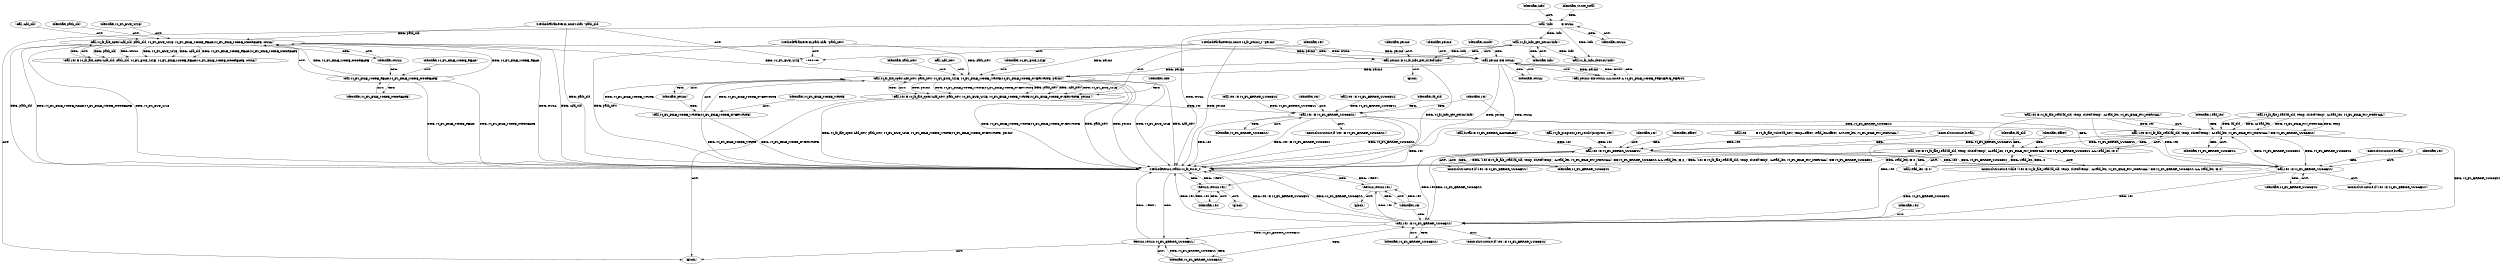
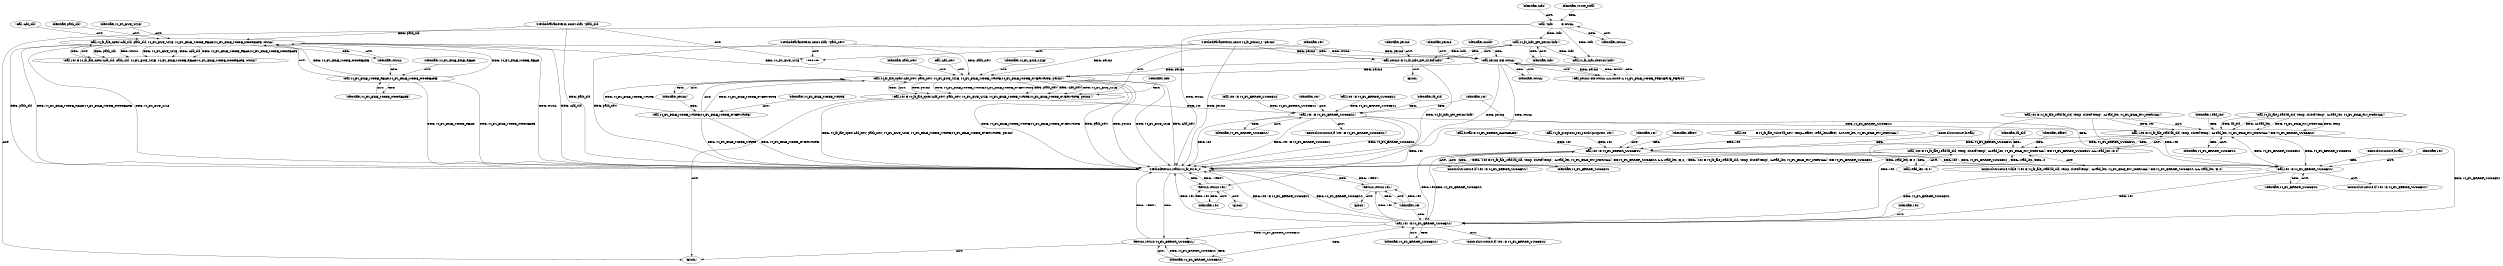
  digraph {
    n1 [label="(Call,M_fs_file_open(&fd_new, path_new, M_FS_BUF_SIZE, M_FS_FILE_MODE_WRITE|M_FS_FILE_MODE_OVERWRITE, perms))"]
    n2 [label="(Call,res = M_fs_file_open(&fd_new, path_new, M_FS_BUF_SIZE, M_FS_FILE_MODE_WRITE|M_FS_FILE_MODE_OVERWRITE, perms))"]
    n3 [label="(Identifier,perms)"]
    n4 [label="(MethodReturn,static M_fs_error_t)"]
    n5 [label="(Block,)"]
    n6 [label="(Call,res != M_FS_ERROR_SUCCESS)"]
    n7 [label="(Call,M_FS_FILE_MODE_WRITE|M_FS_FILE_MODE_OVERWRITE)"]
    n8 [label="(Return,return res;)"]
    n9 [label="(Return,return res;)"]
    n10 [label="(Return,return M_FS_ERROR_SUCCESS;)"]
-   n11 [label="(MethodParameterIn,path char *path_new)"]
+   n11 [label="(MethodParameterIn,const char *path_new)"]
    1000103
    n13 [label="(Call,M_fs_file_open(&fd_old, path_old, M_FS_BUF_SIZE, M_FS_FILE_MODE_READ|M_FS_FILE_MODE_NOCREATE, NULL))"]
    n14 [label="(Call,perms == NULL)"]
    n15 [label="(Identifier,NULL)"]
    n16 [label="(Call,res = M_fs_file_open(&fd_old, path_old, M_FS_BUF_SIZE, M_FS_FILE_MODE_READ|M_FS_FILE_MODE_NOCREATE, NULL))"]
    n17 [label="(Call,perms == NULL && mode & M_FS_FILE_MODE_PRESERVE_PERMS)"]
    n18 [label="(Identifier,NULL)"]
    n19 [label="(Call,M_FS_FILE_MODE_READ|M_FS_FILE_MODE_NOCREATE)"]
    n20 [label="(MethodParameterIn,const char *path_old)"]
    n21 [label="(Identifier,M_FS_FILE_MODE_NOCREATE)"]
    n22 [label="(MethodParameterIn,const M_fs_perms_t *perms)"]
    n23 [label="(Call,perms = M_fs_info_get_sizeof(info))"]
    n24 [label="(Call,M_fs_info_get_perms(info))"]
    n25 [label="(Block,)"]
    n26 [label="(Identifier,info)"]
    n27 [label="(Call,M_fs_info_destroy(info))"]
    n28 [label="(Call,*info         = NULL)"]
    n29 [label="(Identifier,NULL)"]
    n30 [label="(Call,(res = M_fs_file_read(fd_old, temp, sizeof(temp), &read_len, M_FS_FILE_RW_NORMAL)) == M_FS_ERROR_SUCCESS)"]
    n31 [label="(Identifier,M_FS_ERROR_SUCCESS)"]
    n32 [label="(ControlStructure,if (res != M_FS_ERROR_SUCCESS))"]
    n33 [label="(Identifier,res)"]
    n34 [label="(Block,)"]
    n35 [label="(Call,(res = M_fs_file_read(fd_old, temp, sizeof(temp), &read_len, M_FS_FILE_RW_NORMAL)) == M_FS_ERROR_SUCCESS && read_len != 0)"]
    n36 [label="(Call,res != M_FS_ERROR_SUCCESS)"]
    n37 [label="(Call,res != M_FS_ERROR_SUCCESS)"]
    n38 [label="(Call,res != M_FS_ERROR_SUCCESS)"]
    n39 [label="(Identifier,M_FS_ERROR_SUCCESS)"]
    n40 [label="(ControlStructure,while ((res = M_fs_file_read(fd_old, temp, sizeof(temp), &read_len, M_FS_FILE_RW_NORMAL)) == M_FS_ERROR_SUCCESS && read_len != 0))"]
    n41 [label="(Call,read_len != 0)"]
    n42 [label="(ControlStructure,if (res != M_FS_ERROR_SUCCESS))"]
    n43 [label="(Identifier,M_FS_ERROR_SUCCESS)"]
    n44 [label="(Identifier,M_FS_ERROR_SUCCESS)"]
    n45 [label="(ControlStructure,if (res != M_FS_ERROR_SUCCESS))"]
    n46 [label="(Identifier,M_FS_ERROR_SUCCESS)"]
    n47 [label="(ControlStructure,if (res != M_FS_ERROR_SUCCESS))"]
    n48 [label="(Block,)"]
    n49 [label="(Identifier,res)"]
    n50 [label="(Identifier,M_FS_ERROR_SUCCESS)"]
    n51 [label="(Identifier,fd_old)"]
    n52 [label="(Identifier,info)"]
    n53 [label="(Identifier,res)"]
    n54 [label="(Identifier,info)"]
    n55 [label="(Identifier,offset)"]
    n56 [label="(Identifier,path_new)"]
    n57 [label="(Identifier,M_FS_BUF_SIZE)"]
    n58 [label="(Call,M_fs_file_read(fd_old, temp, sizeof(temp), &read_len, M_FS_FILE_RW_NORMAL))"]
    n59 [label="(Call,res != M_FS_ERROR_SUCCESS)"]
    n60 [label="(Call,&fd_old)"]
    n61 [label="(Identifier,offset)"]
    n62 [label="(Identifier,res)"]
    n63 [label="(Call,res          = M_fs_file_write(fd_new, temp+offset, read_len-offset, &wrote_len, M_FS_FILE_RW_NORMAL))"]
    n64 [label="(ControlStructure,break;)"]
    n65 [label="(Identifier,res)"]
    n66 [label="(Identifier,read_len)"]
    n67 [label="(Identifier,M_FS_FILE_MODE_WRITE)"]
    n68 [label="(ControlStructure,break;)"]
    n69 [label="(Identifier,wrote_total)"]
    n70 [label="(Identifier,res)"]
    n71 [label="(Call,break = M_FS_ERROR_CANCELED)"]
    n72 [label="(Call,res = M_fs_file_read(fd_old, temp, sizeof(temp), &read_len, M_FS_FILE_RW_NORMAL))"]
    n73 [label="(Call,res != M_FS_ERROR_SUCCESS)"]
    n74 [label="(Call,&fd_new)"]
    n75 [label="(Identifier,res)"]
    n76 [label="(Identifier,fd_old)"]
    n77 [label="(Identifier,perms)"]
    n78 [label="(Identifier,mode)"]
    n79 [label="(Call,M_fs_progress_set_result(progress, res))"]
    n80 [label="(Identifier,M_FS_BUF_SIZE)"]
    n81 [label="(Identifier,perms)"]
    n82 [label="(Identifier,path_old)"]
-   n83 [label="(Identifier,M_FS_FILE_MODE_READ)"]
+   n83 [label="(Identifier,M_FS_FILE_FILE_READ)"]
    n84 [label="(Identifier,res)"]
    n1 -> n2 [label="AST: "]
    n1 -> n2 [label="DDG: perms"]
    n1 -> n2 [label="DDG: M_FS_FILE_MODE_WRITE|M_FS_FILE_MODE_OVERWRITE"]
    n1 -> n2 [label="DDG: path_new"]
    n1 -> n2 [label="DDG: &fd_new"]
    n1 -> n2 [label="DDG: M_FS_BUF_SIZE"]
    n1 -> n3 [label="CFG: "]
    n1 -> n4 [label="DDG: M_FS_FILE_MODE_WRITE|M_FS_FILE_MODE_OVERWRITE"]
    n1 -> n4 [label="DDG: path_new"]
    n1 -> n4 [label="DDG: perms"]
    n1 -> n4 [label="DDG: M_FS_BUF_SIZE"]
    n1 -> n4 [label="DDG: &fd_new"]
    n2 -> n1 [label="CFG: "]
    n2 -> n4 [label="DDG: M_fs_file_open(&fd_new, path_new, M_FS_BUF_SIZE, M_FS_FILE_MODE_WRITE|M_FS_FILE_MODE_OVERWRITE, perms)"]
    n2 -> n5 [label="AST: "]
    n2 -> n6 [label="DDG: res"]
    n3 -> n1 [label="AST: "]
    n3 -> n7 [label="CFG: "]
    n4 -> n8 [label="CFG: "]
    n4 -> n9 [label="CFG: "]
    n4 -> n10 [label="CFG: "]
    n6 -> n4 [label="DDG: res != M_FS_ERROR_SUCCESS"]
    n6 -> n4 [label="DDG: M_FS_ERROR_SUCCESS"]
    n6 -> n4 [label="DDG: res"]
    n6 -> n8 [label="DDG: res"]
    n6 -> n30 [label="DDG: M_FS_ERROR_SUCCESS"]
    n6 -> n31 [label="CFG: "]
    n6 -> n32 [label="AST: "]
    n7 -> n1 [label="AST: "]
    n7 -> n1 [label="DDG: M_FS_FILE_MODE_WRITE"]
    n7 -> n1 [label="DDG: M_FS_FILE_MODE_OVERWRITE"]
    n7 -> n4 [label="DDG: M_FS_FILE_MODE_WRITE"]
    n7 -> n4 [label="DDG: M_FS_FILE_MODE_OVERWRITE"]
    n8 -> n4 [label="DDG: <RET>"]
    n8 -> n33 [label="CFG: "]
    n8 -> n34 [label="AST: "]
    n9 -> n4 [label="DDG: <RET>"]
    n9 -> n48 [label="AST: "]
    n9 -> n49 [label="CFG: "]
    n10 -> n4 [label="DDG: <RET>"]
    n10 -> n5 [label="AST: "]
    n10 -> n50 [label="CFG: "]
    n11 -> n1 [label="DDG: path_new"]
    n11 -> n4 [label="DDG: path_new"]
    n11 -> 1000103 [label="AST: "]
    n13 -> n1 [label="DDG: M_FS_BUF_SIZE"]
    n13 -> n4 [label="DDG: &fd_old"]
    n13 -> n4 [label="DDG: path_old"]
    n13 -> n4 [label="DDG: M_FS_FILE_MODE_READ|M_FS_FILE_MODE_NOCREATE"]
    n13 -> n4 [label="DDG: M_FS_BUF_SIZE"]
    n13 -> n4 [label="DDG: NULL"]
    n13 -> n14 [label="DDG: NULL"]
    n13 -> n15 [label="CFG: "]
    n13 -> n16 [label="AST: "]
    n13 -> n16 [label="DDG: path_old"]
    n13 -> n16 [label="DDG: NULL"]
    n13 -> n16 [label="DDG: M_FS_BUF_SIZE"]
    n13 -> n16 [label="DDG: &fd_old"]
    n13 -> n16 [label="DDG: M_FS_FILE_MODE_READ|M_FS_FILE_MODE_NOCREATE"]
    n14 -> n1 [label="DDG: perms"]
    n14 -> n4 [label="DDG: NULL"]
    n14 -> n4 [label="DDG: perms"]
    n14 -> n17 [label="AST: "]
    n14 -> n17 [label="DDG: perms"]
    n14 -> n17 [label="DDG: NULL"]
    n14 -> n18 [label="CFG: "]
    n15 -> n13 [label="AST: "]
    n15 -> n19 [label="CFG: "]
    n16 -> n13 [label="CFG: "]
    n17 -> n14 [label="CFG: "]
    n18 -> n14 [label="AST: "]
    n19 -> n4 [label="DDG: M_FS_FILE_MODE_READ"]
    n19 -> n4 [label="DDG: M_FS_FILE_MODE_NOCREATE"]
    n19 -> n13 [label="AST: "]
    n19 -> n13 [label="DDG: M_FS_FILE_MODE_READ"]
    n19 -> n13 [label="DDG: M_FS_FILE_MODE_NOCREATE"]
    n19 -> n21 [label="CFG: "]
    n20 -> n4 [label="DDG: path_old"]
    n20 -> 1000103 [label="AST: "]
    n20 -> n13 [label="DDG: path_old"]
    n21 -> n19 [label="AST: "]
    n22 -> n1 [label="DDG: perms"]
    n22 -> n4 [label="DDG: perms"]
    n22 -> 1000103 [label="AST: "]
    n22 -> n14 [label="DDG: perms"]
    n22 -> n23 [label="DDG: perms"]
    n23 -> n1 [label="DDG: perms"]
    n23 -> n4 [label="DDG: M_fs_info_get_perms(info)"]
    n23 -> n24 [label="CFG: "]
    n23 -> n25 [label="AST: "]
    n24 -> n23 [label="AST: "]
    n24 -> n23 [label="DDG: info"]
    n24 -> n26 [label="CFG: "]
    n24 -> n27 [label="DDG: info"]
    n26 -> n24 [label="AST: "]
    n28 -> n4 [label="DDG: NULL"]
    n28 -> n5 [label="AST: "]
    n28 -> n24 [label="DDG: info"]
    n28 -> n27 [label="DDG: info"]
    n28 -> n29 [label="CFG: "]
    n29 -> n28 [label="AST: "]
    n30 -> n35 [label="AST: "]
    n30 -> n35 [label="DDG: M_FS_ERROR_SUCCESS"]
    n30 -> n36 [label="DDG: M_FS_ERROR_SUCCESS"]
    n30 -> n37 [label="DDG: M_FS_ERROR_SUCCESS"]
    n30 -> n38 [label="DDG: M_FS_ERROR_SUCCESS"]
    n30 -> n39 [label="CFG: "]
    n31 -> n6 [label="AST: "]
    n33 -> n8 [label="AST: "]
    n33 -> n8 [label="DDG: res"]
    n35 -> n4 [label="DDG: read_len != 0"]
    n35 -> n4 [label="DDG: (res = M_fs_file_read(fd_old, temp, sizeof(temp), &read_len, M_FS_FILE_RW_NORMAL)) == M_FS_ERROR_SUCCESS && read_len != 0"]
    n35 -> n4 [label="DDG: (res = M_fs_file_read(fd_old, temp, sizeof(temp), &read_len, M_FS_FILE_RW_NORMAL)) == M_FS_ERROR_SUCCESS"]
    n35 -> n30 [label="CFG: "]
    n35 -> n40 [label="AST: "]
    n35 -> n41 [label="CFG: "]
    n36 -> n37 [label="DDG: res"]
    n36 -> n37 [label="DDG: M_FS_ERROR_SUCCESS"]
    n36 -> n38 [label="DDG: res"]
    n36 -> n38 [label="DDG: M_FS_ERROR_SUCCESS"]
    n36 -> n42 [label="AST: "]
    n36 -> n43 [label="CFG: "]
    n37 -> n30 [label="DDG: M_FS_ERROR_SUCCESS"]
    n37 -> n38 [label="DDG: res"]
    n37 -> n38 [label="DDG: M_FS_ERROR_SUCCESS"]
    n37 -> n44 [label="CFG: "]
    n37 -> n45 [label="AST: "]
    n38 -> n4 [label="DDG: M_FS_ERROR_SUCCESS"]
    n38 -> n4 [label="DDG: res"]
    n38 -> n4 [label="DDG: res != M_FS_ERROR_SUCCESS"]
    n38 -> n9 [label="DDG: res"]
    n38 -> n10 [label="DDG: M_FS_ERROR_SUCCESS"]
    n38 -> n46 [label="CFG: "]
    n38 -> n47 [label="AST: "]
    n39 -> n30 [label="AST: "]
    n41 -> n35 [label="AST: "]
    n41 -> n35 [label="DDG: read_len"]
    n41 -> n35 [label="DDG: 0"]
    n43 -> n36 [label="AST: "]
    n44 -> n37 [label="AST: "]
    n46 -> n38 [label="AST: "]
    n49 -> n9 [label="AST: "]
    n49 -> n9 [label="DDG: res"]
    n49 -> n38 [label="CFG: "]
    n50 -> n10 [label="AST: "]
    n50 -> n10 [label="DDG: M_FS_ERROR_SUCCESS"]
    n50 -> n38 [label="CFG: "]
    n51 -> n6 [label="CFG: "]
    n52 -> n2 [label="CFG: "]
    n53 -> n36 [label="AST: "]
    n54 -> n28 [label="AST: "]
    n55 -> n35 [label="CFG: "]
    n56 -> n1 [label="AST: "]
    n57 -> n13 [label="AST: "]
    n58 -> n30 [label="DDG: &read_len"]
    n58 -> n30 [label="DDG: M_FS_FILE_RW_NORMAL"]
    n58 -> n30 [label="DDG: temp"]
    n58 -> n30 [label="DDG: fd_old"]
    n59 -> n6 [label="DDG: M_FS_ERROR_SUCCESS"]
    n60 -> n13 [label="AST: "]
    n61 -> n36 [label="CFG: "]
    n62 -> n6 [label="AST: "]
    n63 -> n36 [label="DDG: res"]
    n64 -> n37 [label="CFG: "]
    n65 -> n2 [label="AST: "]
    n65 -> n23 [label="CFG: "]
    n66 -> n30 [label="CFG: "]
    n67 -> n7 [label="AST: "]
    n68 -> n36 [label="CFG: "]
    n69 -> n28 [label="CFG: "]
    n70 -> n38 [label="AST: "]
    n71 -> n36 [label="DDG: res"]
    n72 -> n30 [label="AST: "]
    n72 -> n30 [label="DDG: res"]
    n72 -> n37 [label="DDG: res"]
    n72 -> n38 [label="DDG: res"]
    n73 -> n6 [label="DDG: M_FS_ERROR_SUCCESS"]
    n74 -> n1 [label="AST: "]
    n75 -> n37 [label="AST: "]
    n76 -> n35 [label="CFG: "]
    n77 -> n23 [label="AST: "]
    n78 -> n14 [label="CFG: "]
    n79 -> n36 [label="DDG: res"]
    n80 -> n1 [label="AST: "]
    n81 -> n14 [label="AST: "]
    n82 -> n13 [label="AST: "]
    n83 -> n19 [label="AST: "]
    n84 -> n6 [label="CFG: "]
    n84 -> n37 [label="CFG: "]
  }
